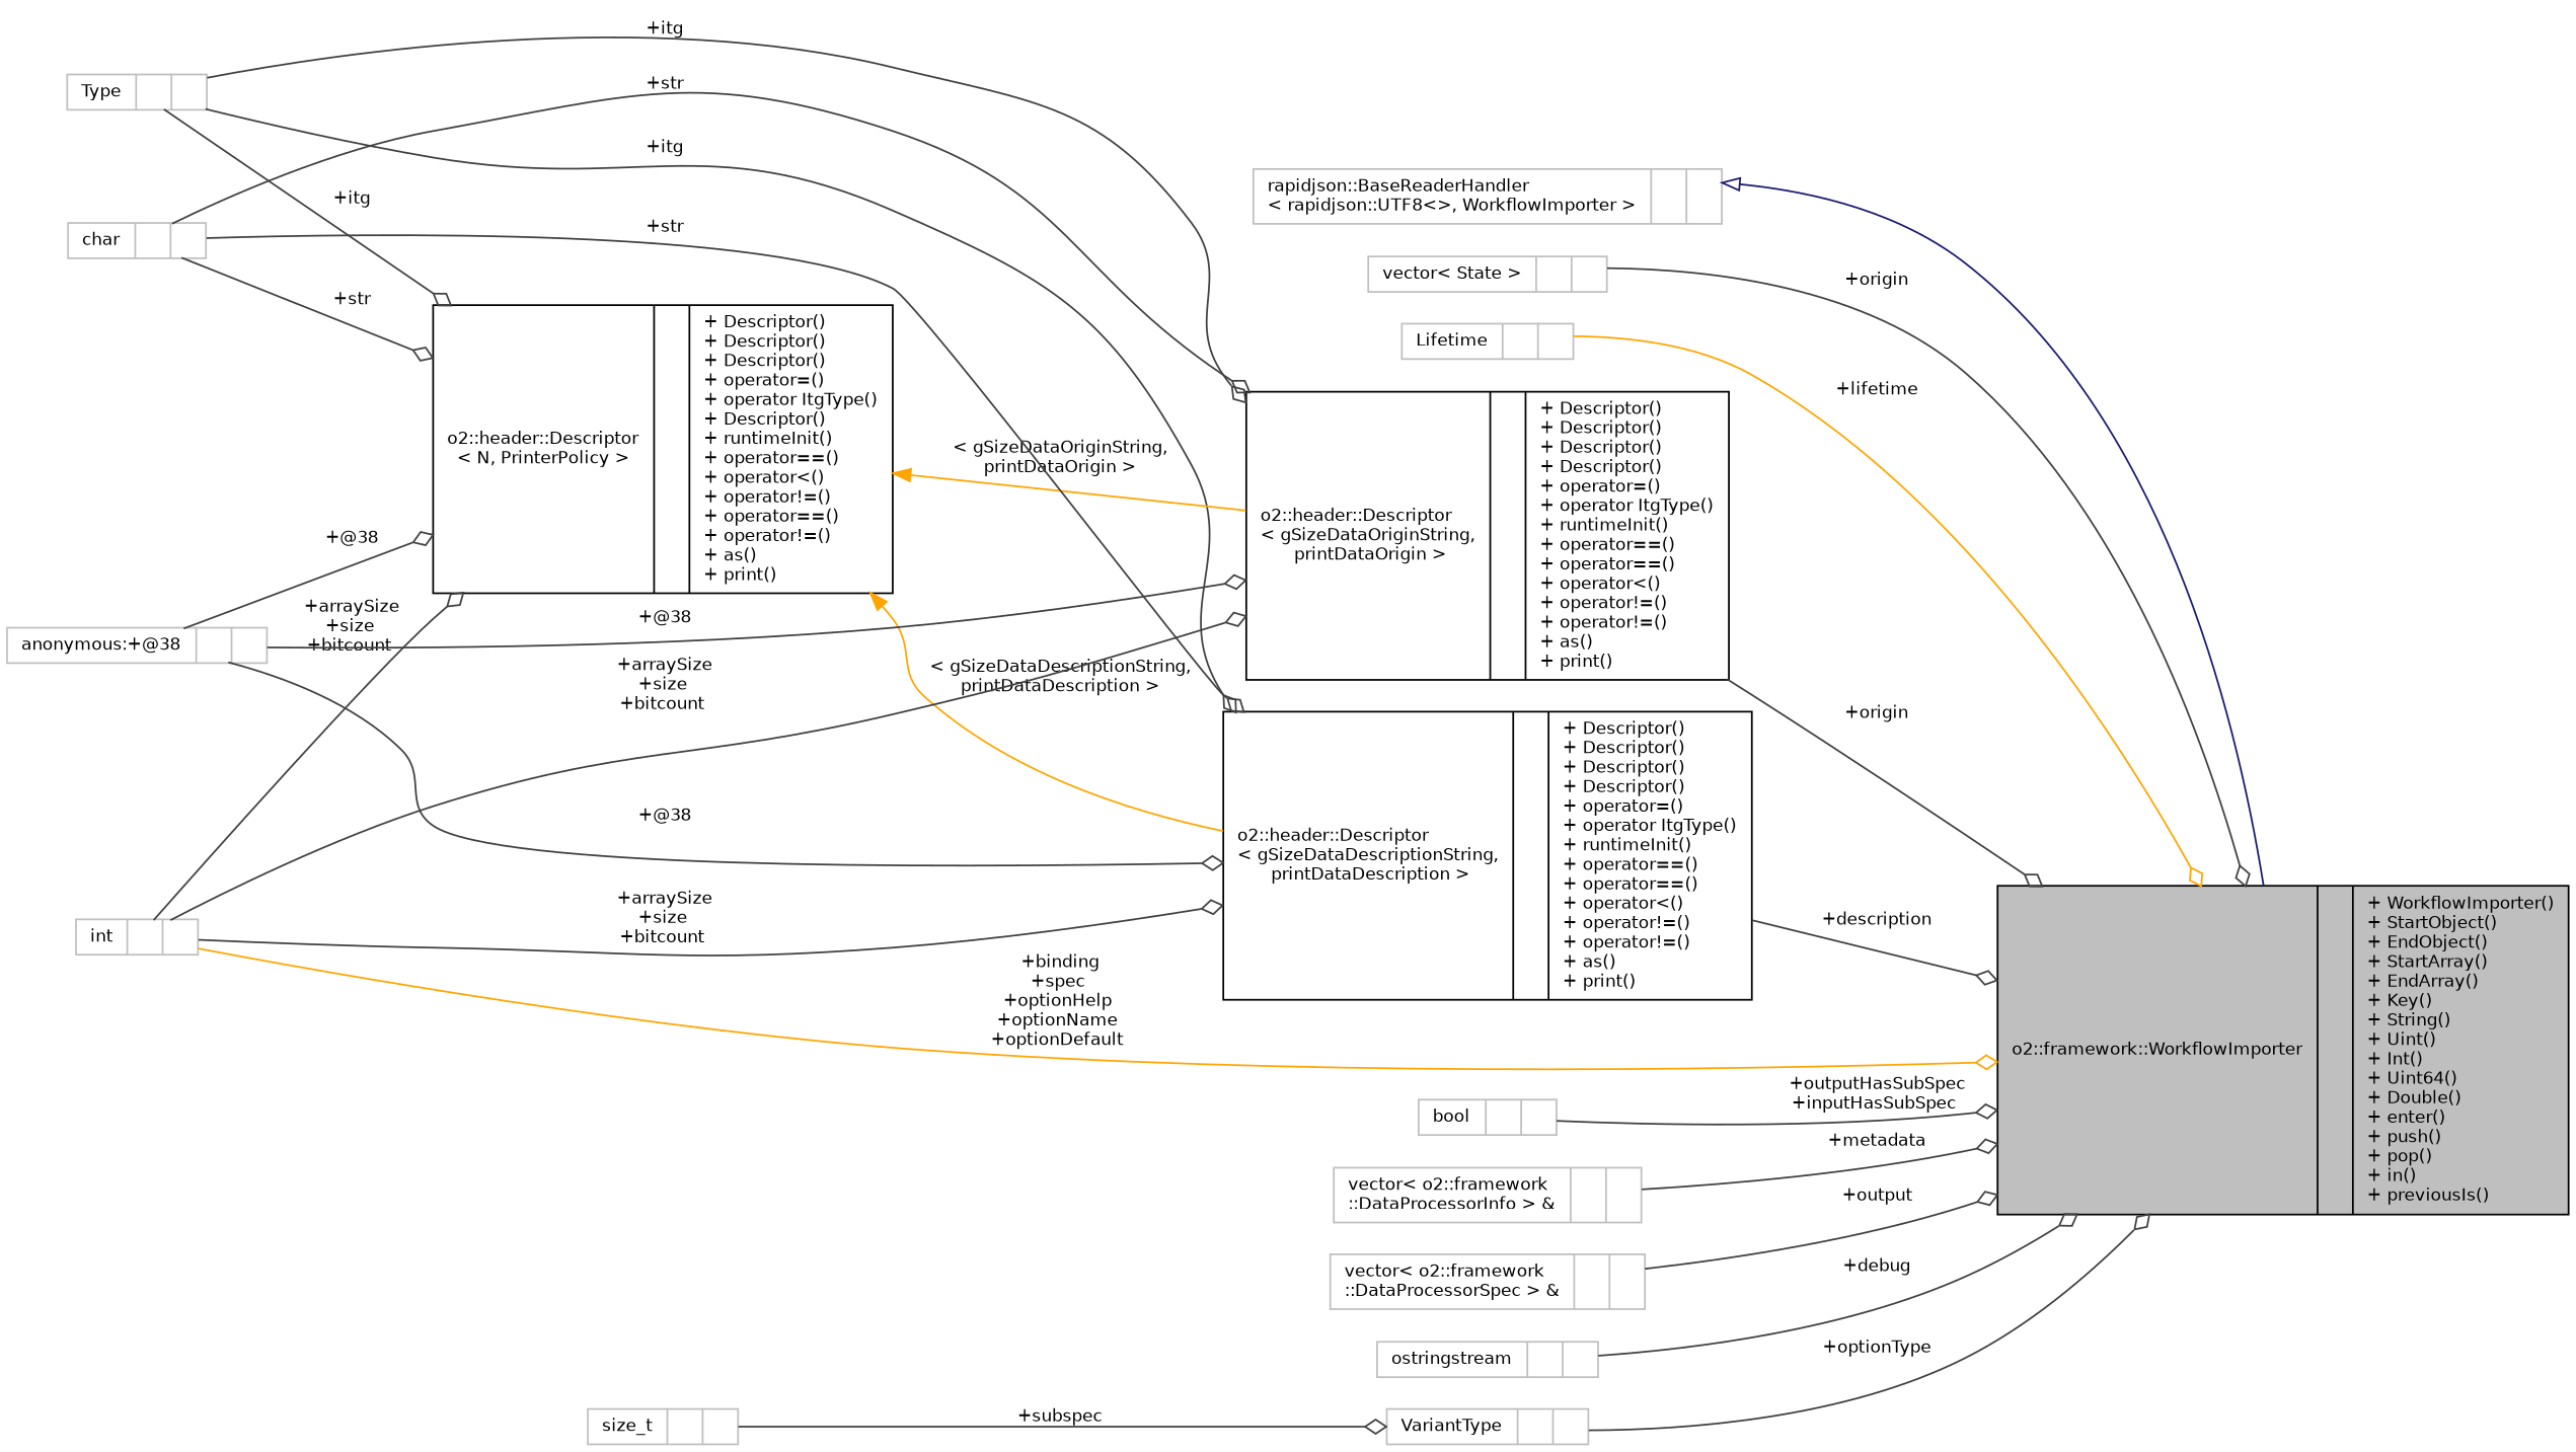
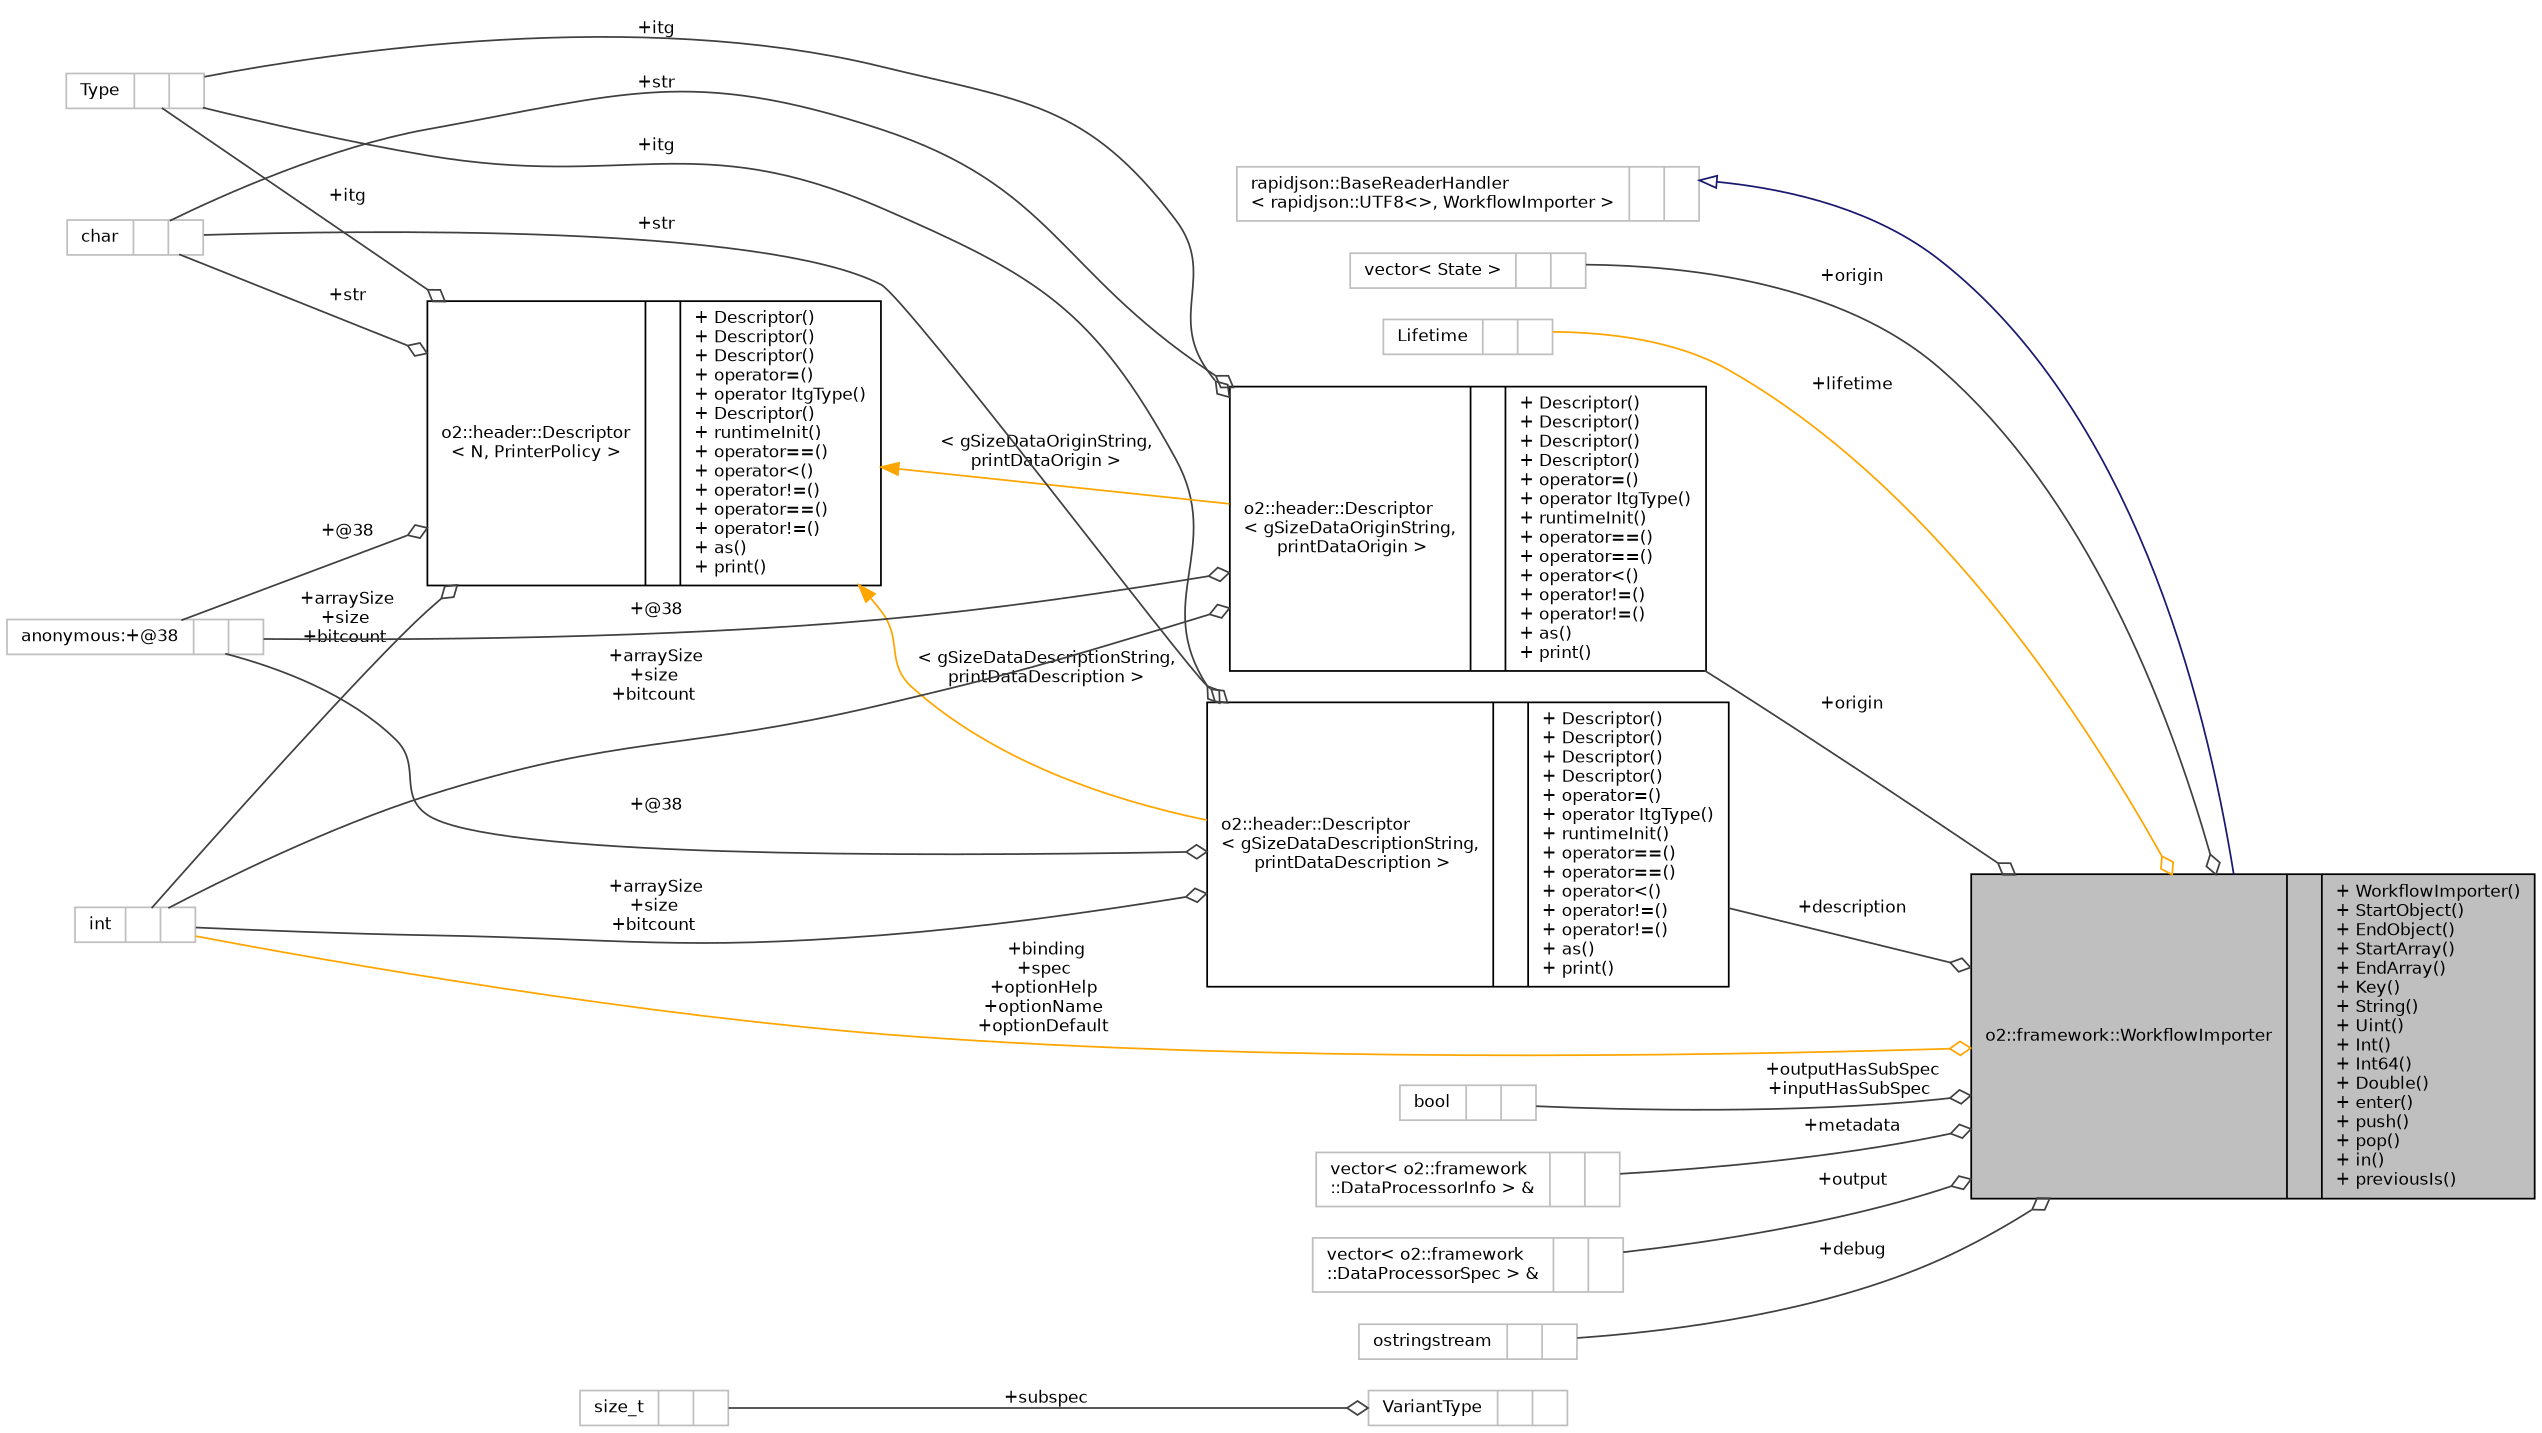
  digraph {
    rankdir=LR
    node [color=grey75 fontname=Helvetica fontsize=10 shape=record]
    edge [color=grey25 fontname=Helvetica fontsize=10 labelfontname=Helvetica labelfontsize=10 style=solid arrowhead=odiamond]
-   n1 [color=black fillcolor=grey75 fontcolor=black height=0.2 label="{o2::framework::WorkflowImporter\n||+ WorkflowImporter()\l+ StartObject()\l+ EndObject()\l+ StartArray()\l+ EndArray()\l+ Key()\l+ String()\l+ Uint()\l+ Int()\l+ Uint64()\l+ Double()\l+ enter()\l+ push()\l+ pop()\l+ in()\l+ previousIs()\l}" style=filled width=0.4]
+   n1 [color=black fillcolor=grey75 fontcolor=black height=0.2 label="{o2::framework::WorkflowImporter\n||+ WorkflowImporter()\l+ StartObject()\l+ EndObject()\l+ StartArray()\l+ EndArray()\l+ Key()\l+ String()\l+ Uint()\l+ Int()\l+ Int64()\l+ Double()\l+ enter()\l+ push()\l+ pop()\l+ in()\l+ previousIs()\l}" style=filled width=0.4]
    n2 [height=0.2 label="{rapidjson::BaseReaderHandler\l\< rapidjson::UTF8\<\>, WorkflowImporter \>\n||}" width=0.4]
    n3 [height=0.2 label="{vector\< State \>\n||}" width=0.4]
    n4 [height=0.2 label="{Lifetime\n||}" width=0.4]
    n5 [color=black height=0.2 label="{o2::header::Descriptor\l\< gSizeDataOriginString,\l printDataOrigin \>\n||+ Descriptor()\l+ Descriptor()\l+ Descriptor()\l+ Descriptor()\l+ operator=()\l+ operator ItgType()\l+ runtimeInit()\l+ operator==()\l+ operator==()\l+ operator\<()\l+ operator!=()\l+ operator!=()\l+ as()\l+ print()\l}" width=0.4]
    n6 [height=0.2 label="{Type\n||}" width=0.4]
    n7 [color=black height=0.2 label="{o2::header::Descriptor\l\< N, PrinterPolicy \>\n||+ Descriptor()\l+ Descriptor()\l+ Descriptor()\l+ operator=()\l+ operator ItgType()\l+ Descriptor()\l+ runtimeInit()\l+ operator==()\l+ operator\<()\l+ operator!=()\l+ operator==()\l+ operator!=()\l+ as()\l+ print()\l}" width=0.4]
    n8 [color=black height=0.2 label="{o2::header::Descriptor\l\< gSizeDataDescriptionString,\l printDataDescription \>\n||+ Descriptor()\l+ Descriptor()\l+ Descriptor()\l+ Descriptor()\l+ operator=()\l+ operator ItgType()\l+ runtimeInit()\l+ operator==()\l+ operator==()\l+ operator\<()\l+ operator!=()\l+ operator!=()\l+ as()\l+ print()\l}" width=0.4]
    n9 [height=0.2 label="{char\n||}" width=0.4]
    n10 [height=0.2 label="{int\n||}" width=0.4]
    n11 [height=0.2 label="{anonymous:+@38\n||}" width=0.4]
    n12 [height=0.2 label="{bool\n||}" width=0.4]
    n13 [height=0.2 label="{vector\< o2::framework\l::DataProcessorInfo \> &\n||}" width=0.4]
    n14 [height=0.2 label="{vector\< o2::framework\l::DataProcessorSpec \> &\n||}" width=0.4]
    n15 [height=0.2 label="{ostringstream\n||}" width=0.4]
    n16 [height=0.2 label="{VariantType\n||}" width=0.4]
    n17 [height=0.2 label="{size_t\n||}" width=0.4]
    n2 -> n1 [arrowtail=onormal color=midnightblue dir=back arrowhead=""]
    n3 -> n1 [label=" +origin"]
    n4 -> n1 [color=orange label=" +lifetime"]
    n5 -> n1 [label=" +origin"]
    n6 -> n5 [label=" +itg"]
    n6 -> n7 [label=" +itg"]
    n6 -> n8 [label=" +itg"]
    n7 -> n5 [color=orange dir=back label=" \< gSizeDataOriginString,\l printDataOrigin \>" arrowhead=""]
    n7 -> n8 [color=orange dir=back label=" \< gSizeDataDescriptionString,\l printDataDescription \>" arrowhead=""]
    n8 -> n1 [label=" +description"]
    n9 -> n5 [label=" +str"]
    n9 -> n7 [label=" +str"]
    n9 -> n8 [label=" +str"]
    n10 -> n1 [color=orange label=" +binding\n+spec\n+optionHelp\n+optionName\n+optionDefault"]
    n10 -> n5 [label=" +arraySize\n+size\n+bitcount"]
    n10 -> n7 [label=" +arraySize\n+size\n+bitcount"]
    n10 -> n8 [label=" +arraySize\n+size\n+bitcount"]
    n11 -> n5 [label=" +@38"]
    n11 -> n7 [label=" +@38"]
    n11 -> n8 [label=" +@38"]
    n12 -> n1 [label=" +outputHasSubSpec\n+inputHasSubSpec"]
    n13 -> n1 [label=" +metadata"]
    n14 -> n1 [label=" +output"]
    n15 -> n1 [label=" +debug"]
-   n16 -> n1 [label=" +optionType"]
    n17 -> n16 [label=" +subspec"]
  }
